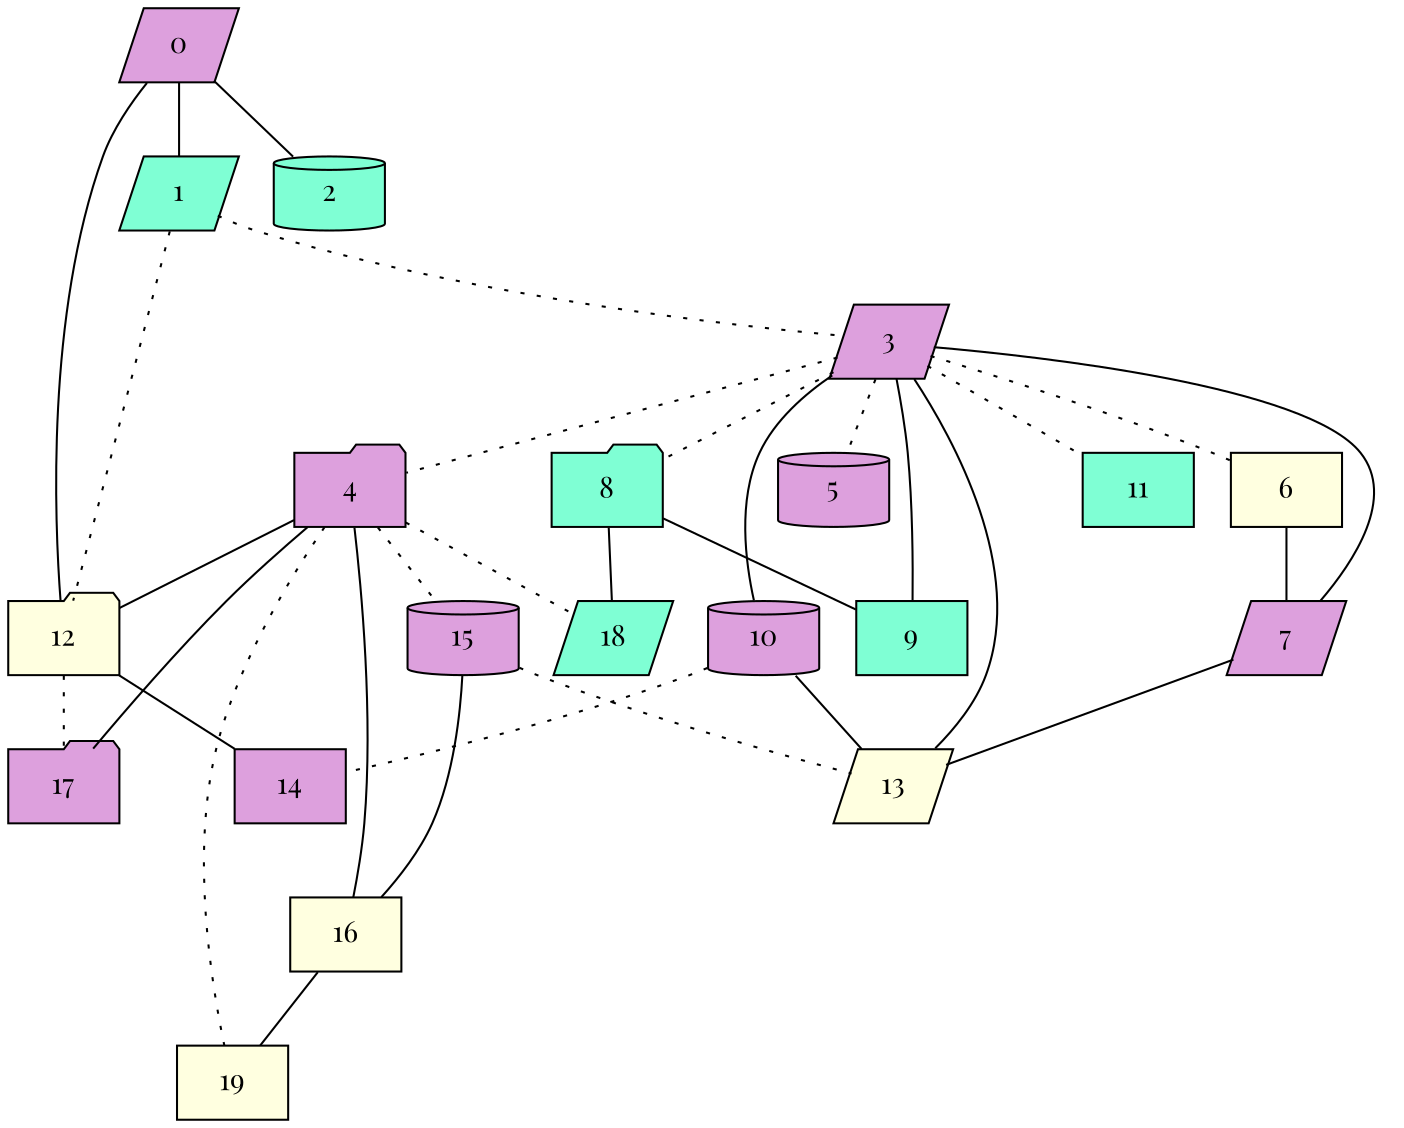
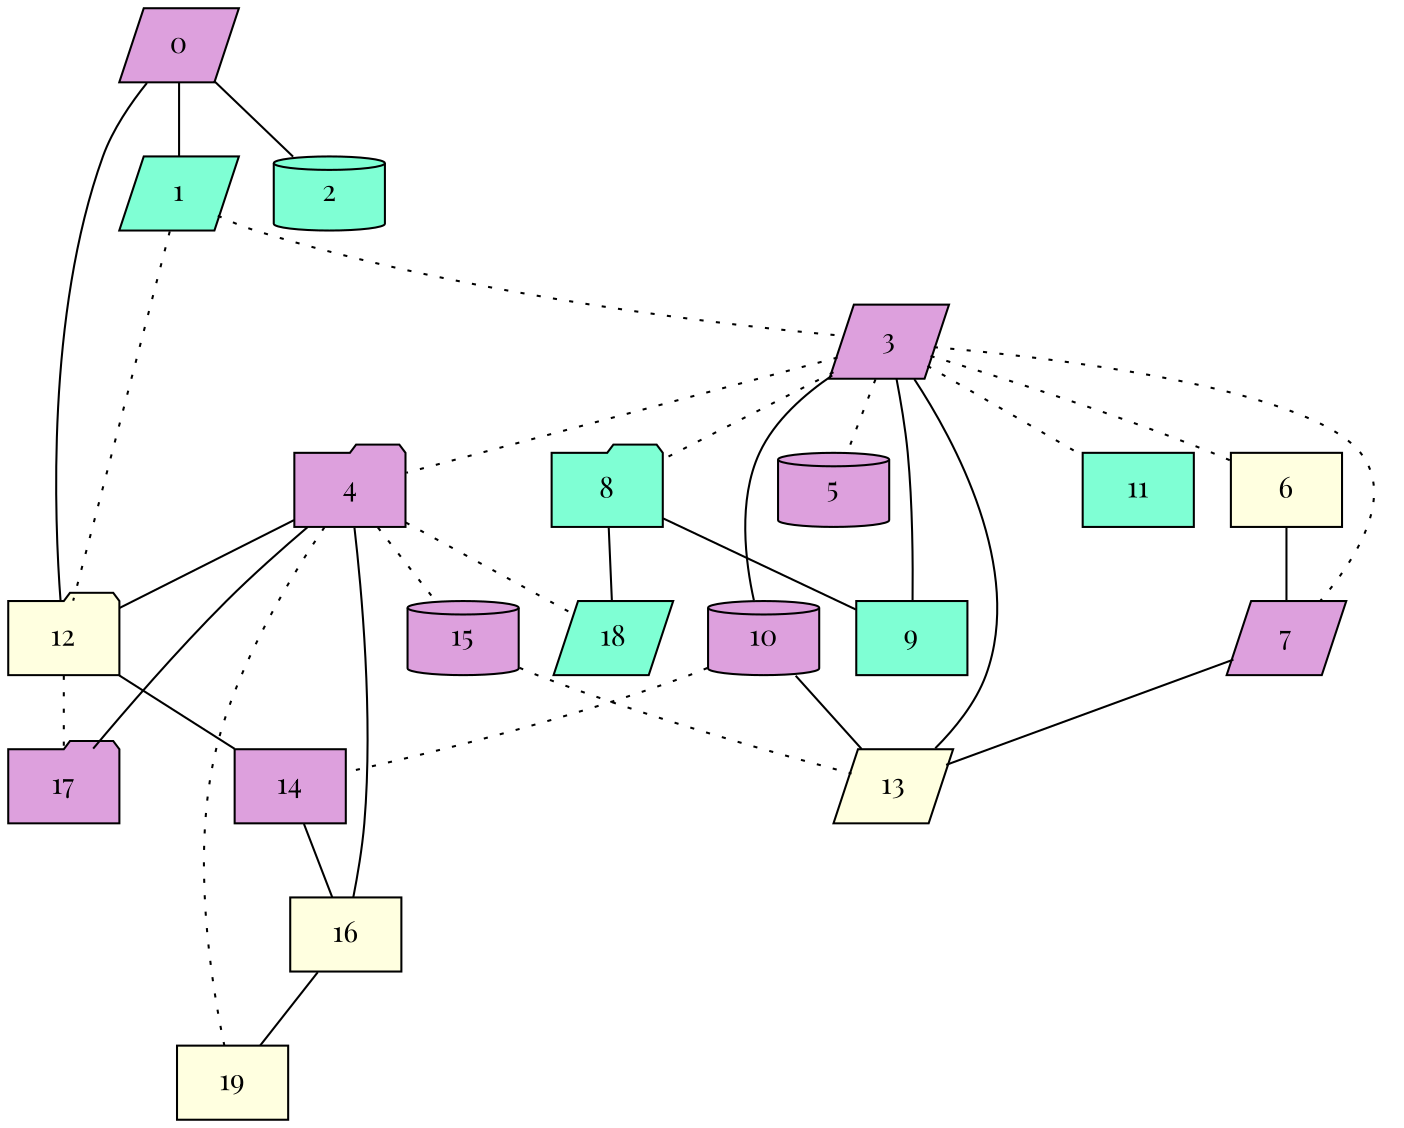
  graph {
    fontname="Playfair Display"
    node [fillcolor=plum fontname="Playfair Display" shape=parallelogram style=filled]
    edge [fontname="Playfair Display" style=solid]
    1 [fillcolor=aquamarine]
    0
    2 [fillcolor=aquamarine shape=cylinder]
    12 [fillcolor=lightyellow shape=folder]
    3
    14 [shape=box]
    17 [shape=folder]
    4 [shape=folder]
    5 [shape=cylinder]
    6 [fillcolor=lightyellow shape=box]
    7
    8 [fillcolor=aquamarine shape=folder]
    9 [fillcolor=aquamarine shape=box]
    10 [shape=cylinder]
    11 [fillcolor=aquamarine shape=box]
    13 [fillcolor=lightyellow]
    16 [fillcolor=lightyellow shape=box]
    15 [shape=cylinder]
    18 [fillcolor=aquamarine]
    19 [fillcolor=lightyellow shape=box]
    1 -- 12 [style=dotted]
    1 -- 3 [style=dotted]
    0 -- 1
    0 -- 2
    0 -- 12
    12 -- 14
    12 -- 17 [style=dotted]
    3 -- 4 [style=dotted]
    3 -- 5 [style=dotted]
    3 -- 6 [style=dotted]
-   3 -- 7
+   3 -- 7 [style=dotted]
    3 -- 8 [style=dotted]
    3 -- 9
    3 -- 10
    3 -- 11 [style=dotted]
    3 -- 13
-   15 -- 16
+   14 -- 16
    4 -- 12
    4 -- 17
    4 -- 16
    4 -- 15 [style=dotted]
    4 -- 18 [style=dotted]
    4 -- 19 [style=dotted]
    6 -- 7
    7 -- 13
    8 -- 9
    8 -- 18
    10 -- 14 [style=dotted]
    10 -- 13
    16 -- 19
    15 -- 13 [style=dotted]
  }
